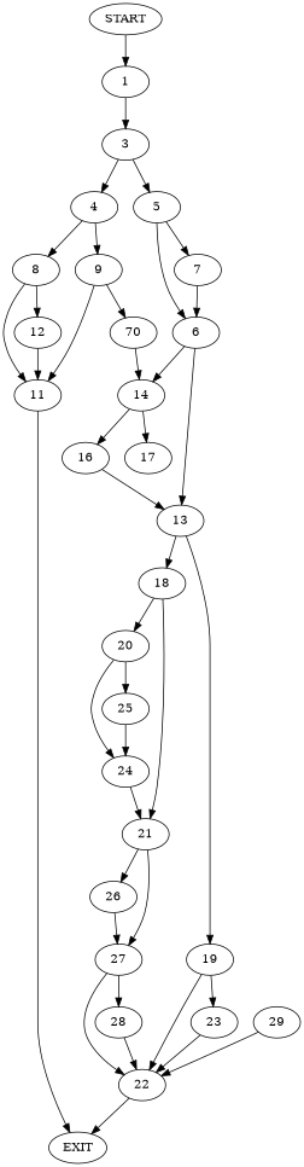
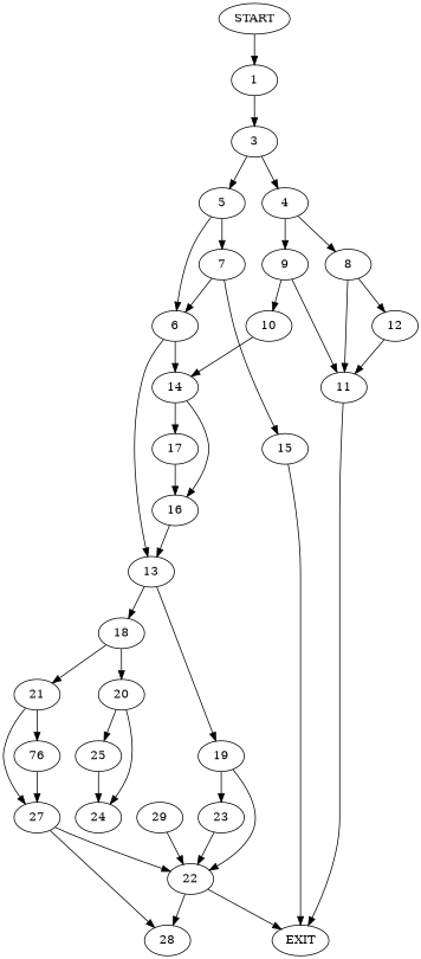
  digraph {
    n1 [label=START]
    1
    3
    n4 [label=EXIT]
    4
    5
    8
    9
    6
    7
    11
    12
-   10 [label=70]
+   10
    13
    14
+   15
    18
    19
    16
    17
    20
    21
    22
    23
    24
    25
-   26
+   26 [label=76]
    27
    28
    29
    n1 -> 1
    1 -> 3
    3 -> 4
    3 -> 5
    4 -> 8
    4 -> 9
    5 -> 6
    5 -> 7
    8 -> 11
    8 -> 12
    9 -> 11
    9 -> 10
    6 -> 13
    6 -> 14
    7 -> 6
+   7 -> 15
    11 -> n4
    12 -> 11
    10 -> 14
    13 -> 18
    13 -> 19
    14 -> 16
    14 -> 17
+   15 -> n4
    18 -> 20
    18 -> 21
    19 -> 22
    19 -> 23
    16 -> 13
+   17 -> 16
    20 -> 24
    20 -> 25
    21 -> 26
    21 -> 27
    22 -> n4
    23 -> 22
-   24 -> 21
    25 -> 24
    26 -> 27
    27 -> 22
    27 -> 28
-   28 -> 22
+   22 -> 28
    29 -> 22
  }
